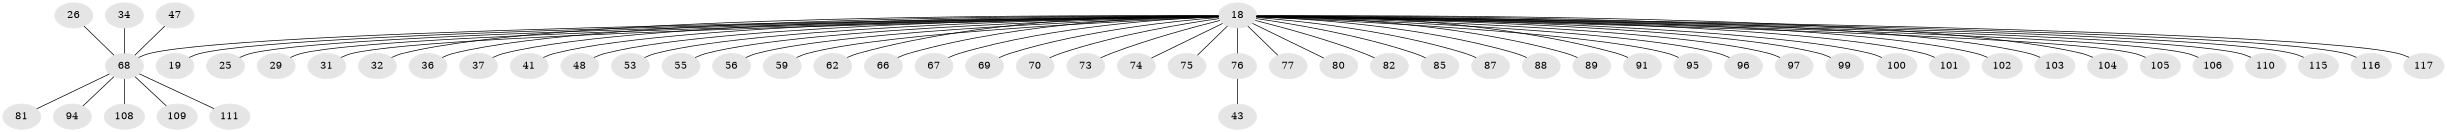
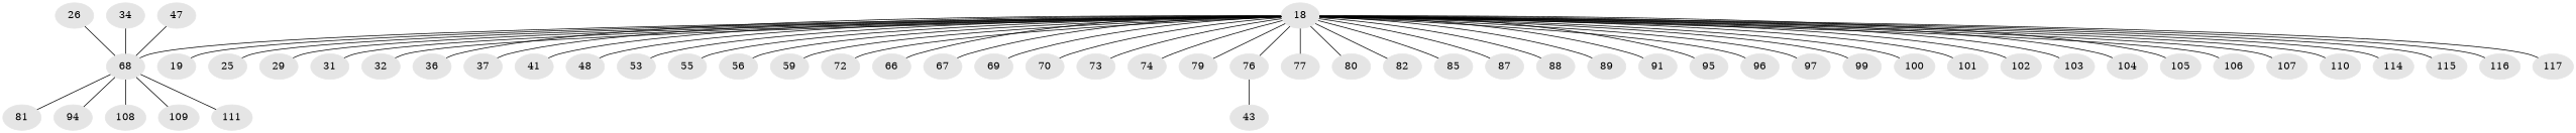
  graph {
    node [color=gray90 style=filled]
    18 [super="+15"]
    19
    25
    29
    31
    32
    36
    37 [super="+21"]
    41
    48
    53
    55
    56 [super="+52"]
    59
-   62
+   62 [label=72]
    66 [super="+20+54"]
    67
    68 [super="+23"]
    69 [super="+63"]
    70 [super="+40"]
    73
    74
-   75
+   75 [label=79]
    76
    77
    80
    82
    85
    87
    88
    89 [super="+78"]
    91 [super="+38"]
    95 [super="+79"]
    96 [super="+39+93"]
    97 [super="+72"]
    99
    100 [super="+98"]
    101 [super="+83"]
    102 [super="+14"]
    103
    104 [super="+30"]
    105
    106 [super="+90"]
+   107
    110 [super="+86"]
+   114
    115 [super="+50"]
    116
    117 [super="+113"]
    81
    94 [super="+84"]
    108
    109
    111 [super="+64"]
    43
    26
    34
    47
    18 -- 19
    18 -- 25
    18 -- 29
    18 -- 31
    18 -- 32
    18 -- 36
    18 -- 37
    18 -- 41
    18 -- 48
    18 -- 53
    18 -- 55
    18 -- 56
    18 -- 59
    18 -- 62
    18 -- 66
    18 -- 67
    18 -- 68 [weight=2]
    18 -- 69
    18 -- 70
    18 -- 73
    18 -- 74
    18 -- 75
    18 -- 76
    18 -- 77
    18 -- 80
    18 -- 82
    18 -- 85
    18 -- 87
    18 -- 88
    18 -- 89
    18 -- 91
    18 -- 95
    18 -- 96
    18 -- 97
    18 -- 99
    18 -- 100
    18 -- 101
    18 -- 102
    18 -- 103
    18 -- 104
    18 -- 105
    18 -- 106
+   18 -- 107
    18 -- 110
+   18 -- 114
    18 -- 115
    18 -- 116
    18 -- 117
    68 -- 81
    68 -- 94
    68 -- 108
    68 -- 109
    68 -- 111
    76 -- 43
    26 -- 68
    34 -- 68
    47 -- 68
  }
